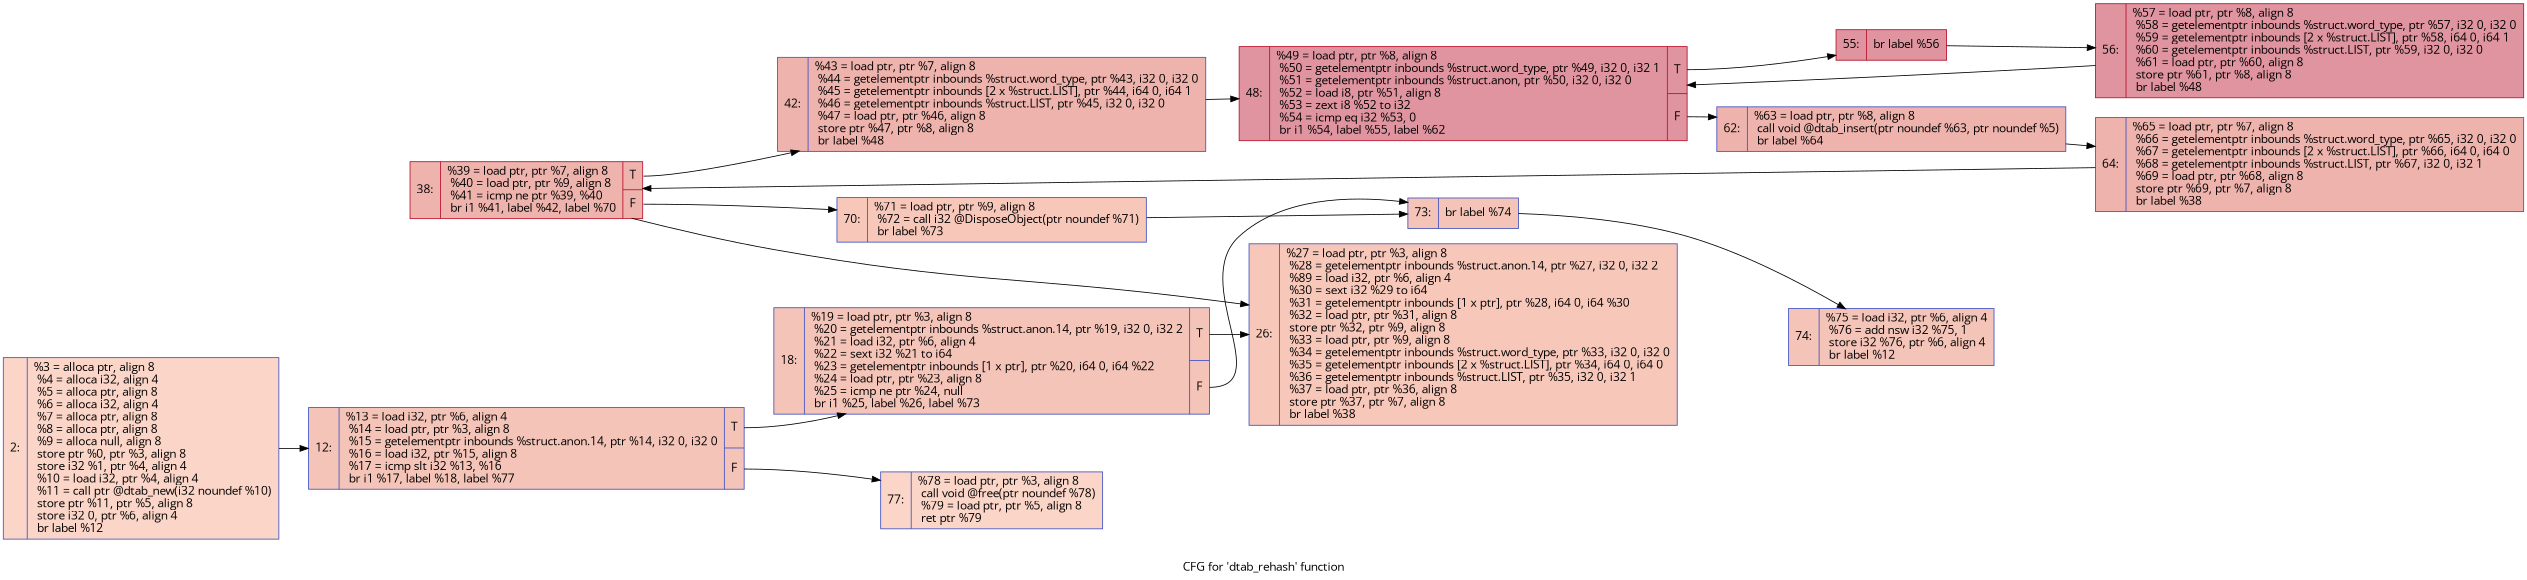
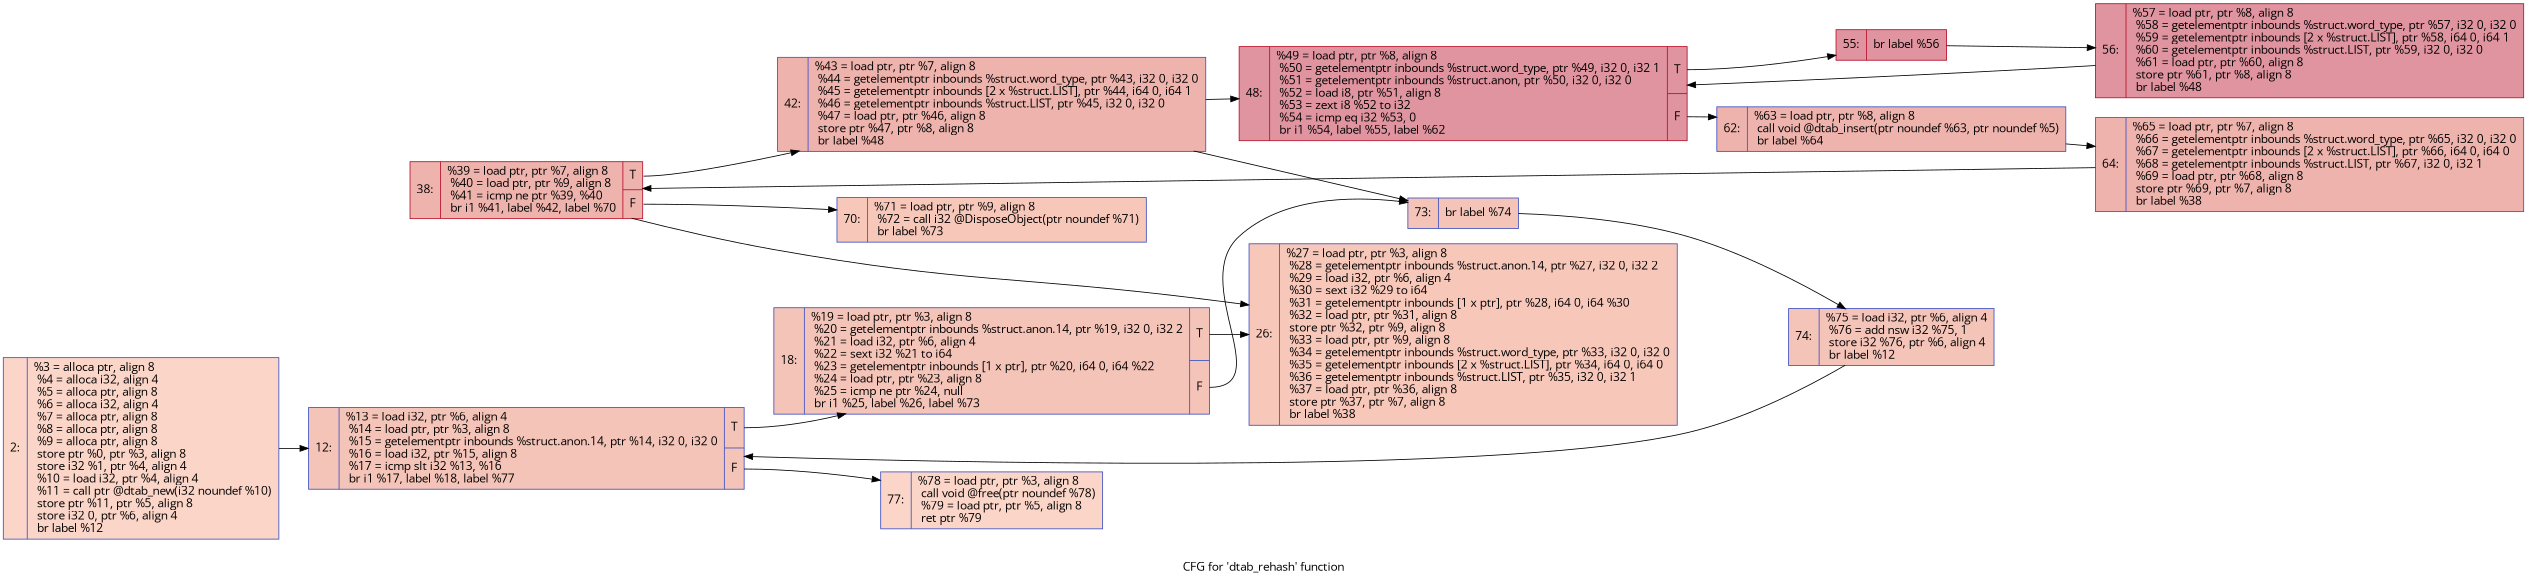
  digraph {
    fontname="Open Sans"
    label="CFG for 'dtab_rehash' function"
    rankdir=LR
    node [color="#3d50c3ff" fillcolor="#e97a5f70" fontname="Open Sans" shape=record style=filled]
    edge [fontname="Open Sans"]
-   n1 [fillcolor="#f5a08170" label="{2:\l|  %3 = alloca ptr, align 8\l  %4 = alloca i32, align 4\l  %5 = alloca ptr, align 8\l  %6 = alloca i32, align 4\l  %7 = alloca ptr, align 8\l  %8 = alloca ptr, align 8\l  %9 = alloca null, align 8\l  store ptr %0, ptr %3, align 8\l  store i32 %1, ptr %4, align 4\l  %10 = load i32, ptr %4, align 4\l  %11 = call ptr @dtab_new(i32 noundef %10)\l  store ptr %11, ptr %5, align 8\l  store i32 0, ptr %6, align 4\l  br label %12\l}"]
+   n1 [fillcolor="#f5a08170" label="{2:\l|  %3 = alloca ptr, align 8\l  %4 = alloca i32, align 4\l  %5 = alloca ptr, align 8\l  %6 = alloca i32, align 4\l  %7 = alloca ptr, align 8\l  %8 = alloca ptr, align 8\l  %9 = alloca ptr, align 8\l  store ptr %0, ptr %3, align 8\l  store i32 %1, ptr %4, align 4\l  %10 = load i32, ptr %4, align 4\l  %11 = call ptr @dtab_new(i32 noundef %10)\l  store ptr %11, ptr %5, align 8\l  store i32 0, ptr %6, align 4\l  br label %12\l}"]
    n2 [label="{12:\l|  %13 = load i32, ptr %6, align 4\l  %14 = load ptr, ptr %3, align 8\l  %15 = getelementptr inbounds %struct.anon.14, ptr %14, i32 0, i32 0\l  %16 = load i32, ptr %15, align 8\l  %17 = icmp slt i32 %13, %16\l  br i1 %17, label %18, label %77\l|{<s0>T|<s1>F}}"]
    n3 [label="{18:\l|  %19 = load ptr, ptr %3, align 8\l  %20 = getelementptr inbounds %struct.anon.14, ptr %19, i32 0, i32 2\l  %21 = load i32, ptr %6, align 4\l  %22 = sext i32 %21 to i64\l  %23 = getelementptr inbounds [1 x ptr], ptr %20, i64 0, i64 %22\l  %24 = load ptr, ptr %23, align 8\l  %25 = icmp ne ptr %24, null\l  br i1 %25, label %26, label %73\l|{<s0>T|<s1>F}}"]
    n4 [fillcolor="#f5a08170" label="{77:\l|  %78 = load ptr, ptr %3, align 8\l  call void @free(ptr noundef %78)\l  %79 = load ptr, ptr %5, align 8\l  ret ptr %79\l}"]
-   n5 [fillcolor="#ec7f6370" label="{26:\l|  %27 = load ptr, ptr %3, align 8\l  %28 = getelementptr inbounds %struct.anon.14, ptr %27, i32 0, i32 2\l  %89 = load i32, ptr %6, align 4\l  %30 = sext i32 %29 to i64\l  %31 = getelementptr inbounds [1 x ptr], ptr %28, i64 0, i64 %30\l  %32 = load ptr, ptr %31, align 8\l  store ptr %32, ptr %9, align 8\l  %33 = load ptr, ptr %9, align 8\l  %34 = getelementptr inbounds %struct.word_type, ptr %33, i32 0, i32 0\l  %35 = getelementptr inbounds [2 x %struct.LIST], ptr %34, i64 0, i64 0\l  %36 = getelementptr inbounds %struct.LIST, ptr %35, i32 0, i32 1\l  %37 = load ptr, ptr %36, align 8\l  store ptr %37, ptr %7, align 8\l  br label %38\l}"]
+   n5 [fillcolor="#ec7f6370" label="{26:\l|  %27 = load ptr, ptr %3, align 8\l  %28 = getelementptr inbounds %struct.anon.14, ptr %27, i32 0, i32 2\l  %29 = load i32, ptr %6, align 4\l  %30 = sext i32 %29 to i64\l  %31 = getelementptr inbounds [1 x ptr], ptr %28, i64 0, i64 %30\l  %32 = load ptr, ptr %31, align 8\l  store ptr %32, ptr %9, align 8\l  %33 = load ptr, ptr %9, align 8\l  %34 = getelementptr inbounds %struct.word_type, ptr %33, i32 0, i32 0\l  %35 = getelementptr inbounds [2 x %struct.LIST], ptr %34, i64 0, i64 0\l  %36 = getelementptr inbounds %struct.LIST, ptr %35, i32 0, i32 1\l  %37 = load ptr, ptr %36, align 8\l  store ptr %37, ptr %7, align 8\l  br label %38\l}"]
    n6 [label="{73:\l|  br label %74\l}"]
    n7 [label="{74:\l|  %75 = load i32, ptr %6, align 4\l  %76 = add nsw i32 %75, 1\l  store i32 %76, ptr %6, align 4\l  br label %12\l}"]
    n8 [color="#b70d28ff" fillcolor="#d6524470" label="{38:\l|  %39 = load ptr, ptr %7, align 8\l  %40 = load ptr, ptr %9, align 8\l  %41 = icmp ne ptr %39, %40\l  br i1 %41, label %42, label %70\l|{<s0>T|<s1>F}}"]
    n9 [fillcolor="#d6524470" label="{42:\l|  %43 = load ptr, ptr %7, align 8\l  %44 = getelementptr inbounds %struct.word_type, ptr %43, i32 0, i32 0\l  %45 = getelementptr inbounds [2 x %struct.LIST], ptr %44, i64 0, i64 1\l  %46 = getelementptr inbounds %struct.LIST, ptr %45, i32 0, i32 0\l  %47 = load ptr, ptr %46, align 8\l  store ptr %47, ptr %8, align 8\l  br label %48\l}"]
    n10 [fillcolor="#ec7f6370" label="{70:\l|  %71 = load ptr, ptr %9, align 8\l  %72 = call i32 @DisposeObject(ptr noundef %71)\l  br label %73\l}"]
    n11 [color="#b70d28ff" fillcolor="#b70d2870" label="{48:\l|  %49 = load ptr, ptr %8, align 8\l  %50 = getelementptr inbounds %struct.word_type, ptr %49, i32 0, i32 1\l  %51 = getelementptr inbounds %struct.anon, ptr %50, i32 0, i32 0\l  %52 = load i8, ptr %51, align 8\l  %53 = zext i8 %52 to i32\l  %54 = icmp eq i32 %53, 0\l  br i1 %54, label %55, label %62\l|{<s0>T|<s1>F}}"]
    n12 [color="#b70d28ff" fillcolor="#b70d2870" label="{55:\l|  br label %56\l}"]
    n13 [fillcolor="#d6524470" label="{62:\l|  %63 = load ptr, ptr %8, align 8\l  call void @dtab_insert(ptr noundef %63, ptr noundef %5)\l  br label %64\l}"]
    n14 [color="#b70d28ff" fillcolor="#b70d2870" label="{56:\l|  %57 = load ptr, ptr %8, align 8\l  %58 = getelementptr inbounds %struct.word_type, ptr %57, i32 0, i32 0\l  %59 = getelementptr inbounds [2 x %struct.LIST], ptr %58, i64 0, i64 1\l  %60 = getelementptr inbounds %struct.LIST, ptr %59, i32 0, i32 0\l  %61 = load ptr, ptr %60, align 8\l  store ptr %61, ptr %8, align 8\l  br label %48\l}"]
    n15 [fillcolor="#d6524470" label="{64:\l|  %65 = load ptr, ptr %7, align 8\l  %66 = getelementptr inbounds %struct.word_type, ptr %65, i32 0, i32 0\l  %67 = getelementptr inbounds [2 x %struct.LIST], ptr %66, i64 0, i64 0\l  %68 = getelementptr inbounds %struct.LIST, ptr %67, i32 0, i32 1\l  %69 = load ptr, ptr %68, align 8\l  store ptr %69, ptr %7, align 8\l  br label %38\l}"]
    n1 -> n2
    n2 -> n3 [tailport=s0]
    n2 -> n4 [tailport=s1]
    n3 -> n5 [tailport=s0]
    n3 -> n6 [tailport=s1]
    n6 -> n7
+   n7 -> n2
    n8 -> n5
    n8 -> n9 [tailport=s0]
    n8 -> n10 [tailport=s1]
    n9 -> n11
-   n10 -> n6
+   n9 -> n6
    n11 -> n12 [tailport=s0]
    n11 -> n13 [tailport=s1]
    n12 -> n14
    n13 -> n15
    n14 -> n11
    n15 -> n8
  }
